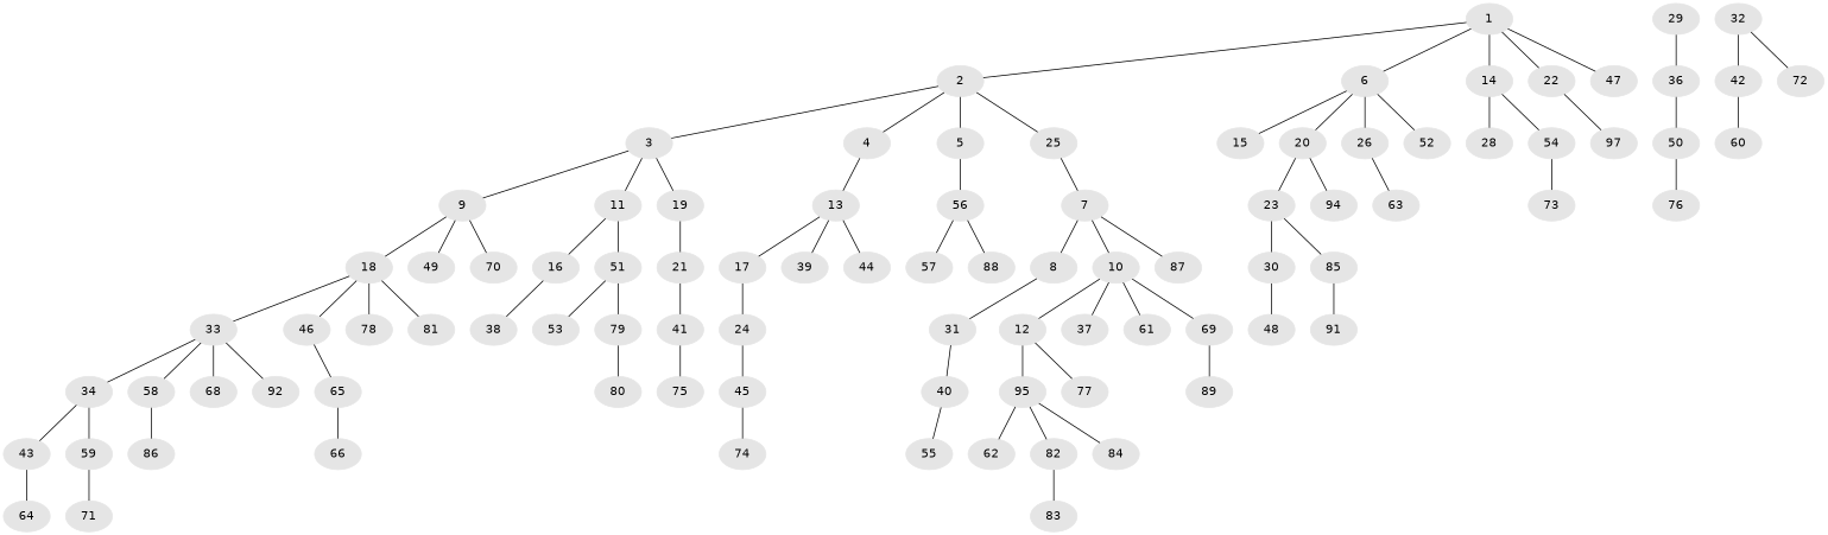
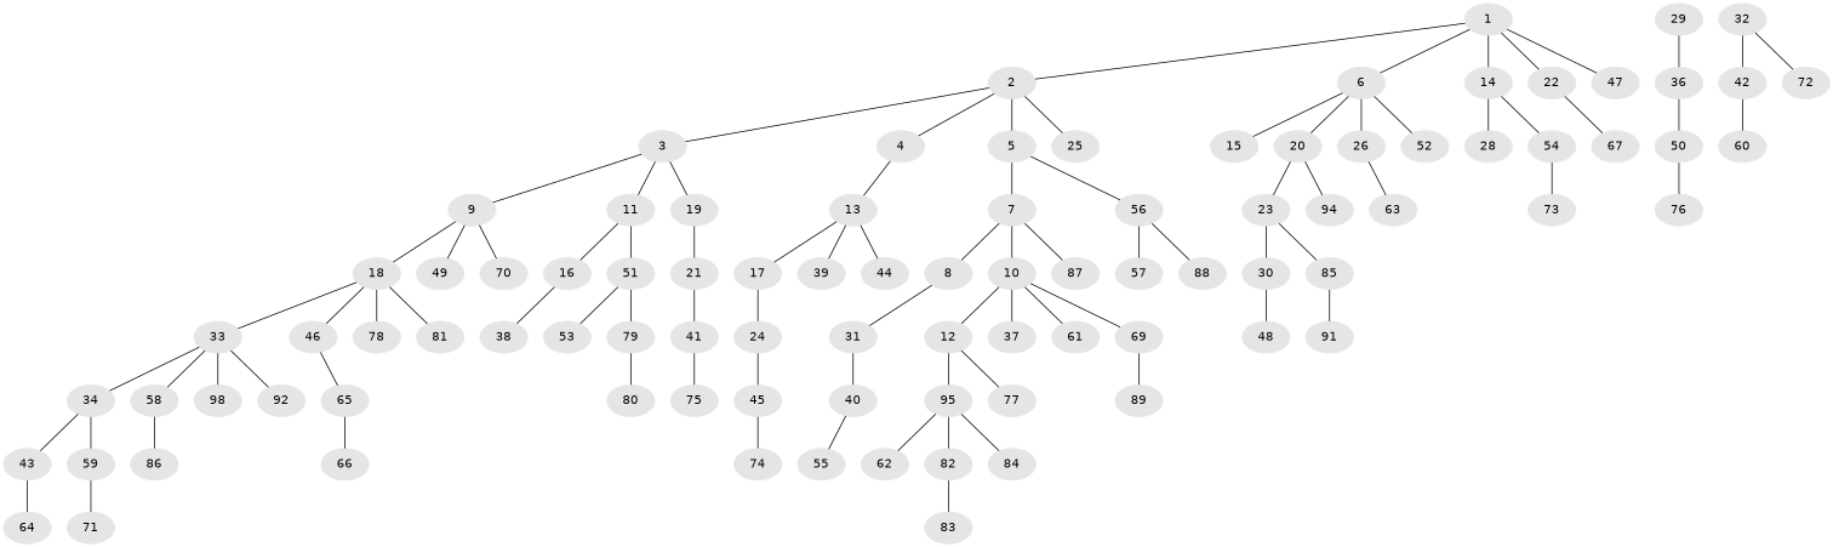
  graph {
    fontname="DejaVu Sans"
    node [color=gray90 fontname="DejaVu Sans" style=filled]
    edge [fontname="DejaVu Sans"]
    1
    2
    6
    14
    22
    47
    3
    4
    5
    25
    15
    20
    26
    52
    28
    54
-   67 [label=97]
+   67
    9
    11
    19
    13
    7
    56
    18
    49
    70
    16
    51
    21
    17
    39
    44
    8
    10
    87
    57
    88
    23
    n39 [label=94]
    63
    31
    12
    37
    61
    69
    40
    33
    46
    78
    81
    n51 [label=95]
    77
    89
    38
    53
    79
    62
    82
    84
    24
    73
    45
    34
    58
-   68
+   68 [label=98]
    92
    65
    41
    30
    85
    75
    48
    91
    74
    29
    36
    32
    42
    72
    50
    55
    60
    43
    59
    86
    64
    71
    83
    76
    66
    80
    1 -- 2
    1 -- 6
    1 -- 14
    1 -- 22
    1 -- 47
    2 -- 3
    2 -- 4
    2 -- 5
    2 -- 25
    6 -- 15
    6 -- 20
    6 -- 26
    6 -- 52
    14 -- 28
    14 -- 54
    22 -- 67
    3 -- 9
    3 -- 11
    3 -- 19
    4 -- 13
-   25 -- 7
+   5 -- 7
    5 -- 56
    20 -- 23
    20 -- n39
    26 -- 63
    54 -- 73
    9 -- 18
    9 -- 49
    9 -- 70
    11 -- 16
    11 -- 51
    19 -- 21
    13 -- 17
    13 -- 39
    13 -- 44
    7 -- 8
    7 -- 10
    7 -- 87
    56 -- 57
    56 -- 88
    18 -- 33
    18 -- 46
    18 -- 78
    18 -- 81
    16 -- 38
    51 -- 53
    51 -- 79
    21 -- 41
    17 -- 24
    8 -- 31
    10 -- 12
    10 -- 37
    10 -- 61
    10 -- 69
    23 -- 30
    23 -- 85
    31 -- 40
    12 -- n51
    12 -- 77
    69 -- 89
    40 -- 55
    33 -- 34
    33 -- 58
    33 -- 68
    33 -- 92
    46 -- 65
    n51 -- 62
    n51 -- 82
    n51 -- 84
    79 -- 80
    82 -- 83
    24 -- 45
    45 -- 74
    34 -- 43
    34 -- 59
    58 -- 86
    65 -- 66
    41 -- 75
    30 -- 48
    85 -- 91
    29 -- 36
    36 -- 50
    32 -- 42
    32 -- 72
    42 -- 60
    50 -- 76
    43 -- 64
    59 -- 71
  }
